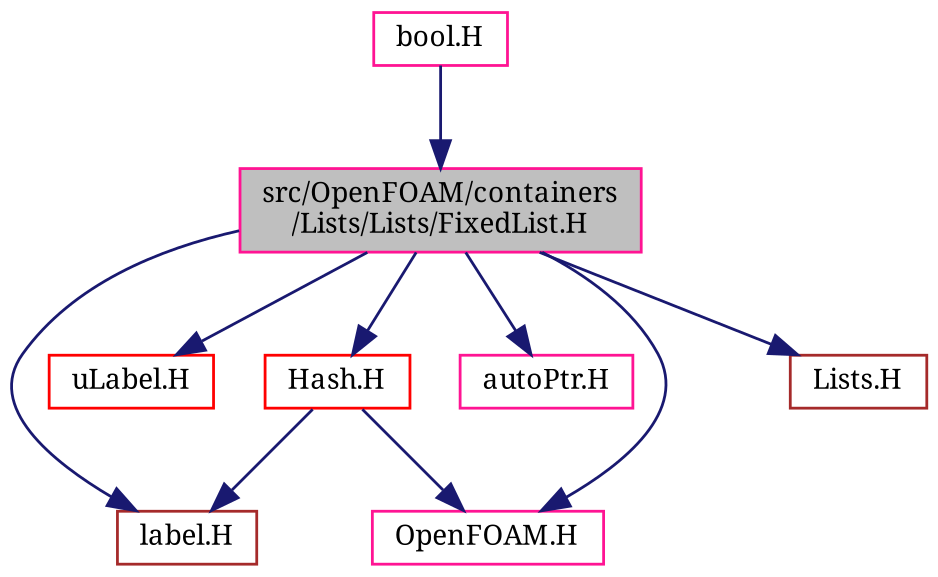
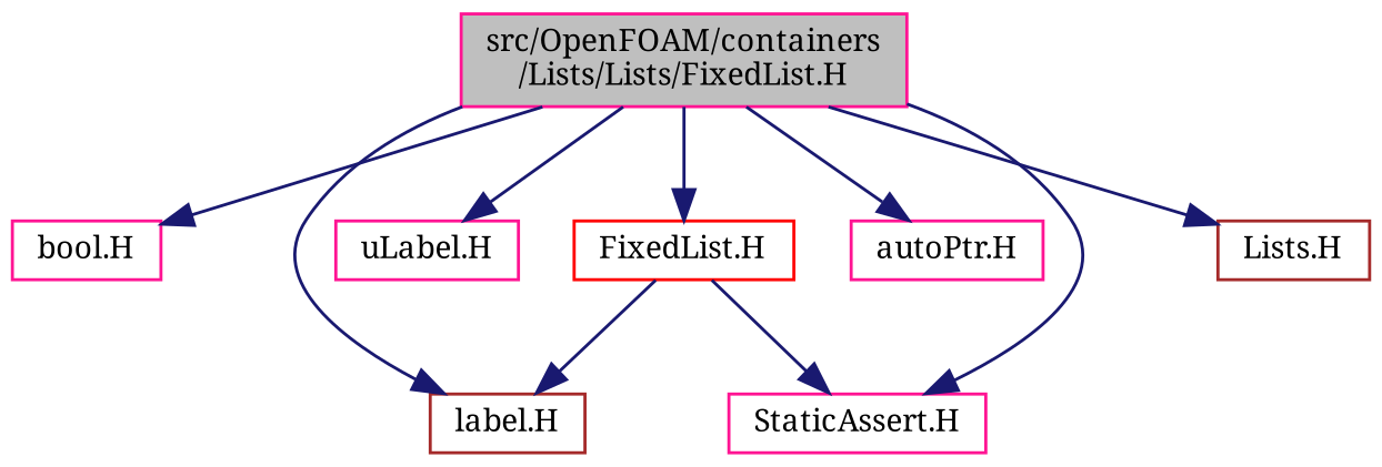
  digraph {
    fontname="Noto Serif"
    node [color=deeppink fontname="Noto Serif" fontsize=10 shape=record]
    edge [color=midnightblue fontname="Noto Serif" fontsize=10 labelfontname=Helvetica labelfontsize=10 style=solid]
    n1 [fillcolor=grey75 fontcolor=black height=0.2 label="src/OpenFOAM/containers\l/Lists/Lists/FixedList.H" style=filled width=0.4]
    n2 [height=0.2 label="bool.H" width=0.4]
    n3 [color=brown height=0.2 label="label.H" width=0.4]
-   n4 [color=red height=0.2 label="uLabel.H" width=0.4]
-   n5 [color=red height=0.2 label="Hash.H" width=0.4]
+   n4 [height=0.2 label="uLabel.H" width=0.4]
+   n5 [color=red height=0.2 label="FixedList.H" width=0.4]
    n6 [height=0.2 label="autoPtr.H" width=0.4]
-   n7 [height=0.2 label="OpenFOAM.H" width=0.4]
+   n7 [height=0.2 label="StaticAssert.H" width=0.4]
    n8 [color=brown height=0.2 label="Lists.H" width=0.4]
-   n2 -> n1
+   n1 -> n2
    n1 -> n3
    n1 -> n4
    n1 -> n5
    n1 -> n6
    n1 -> n7
    n1 -> n8
    n5 -> n3
    n5 -> n7
  }
